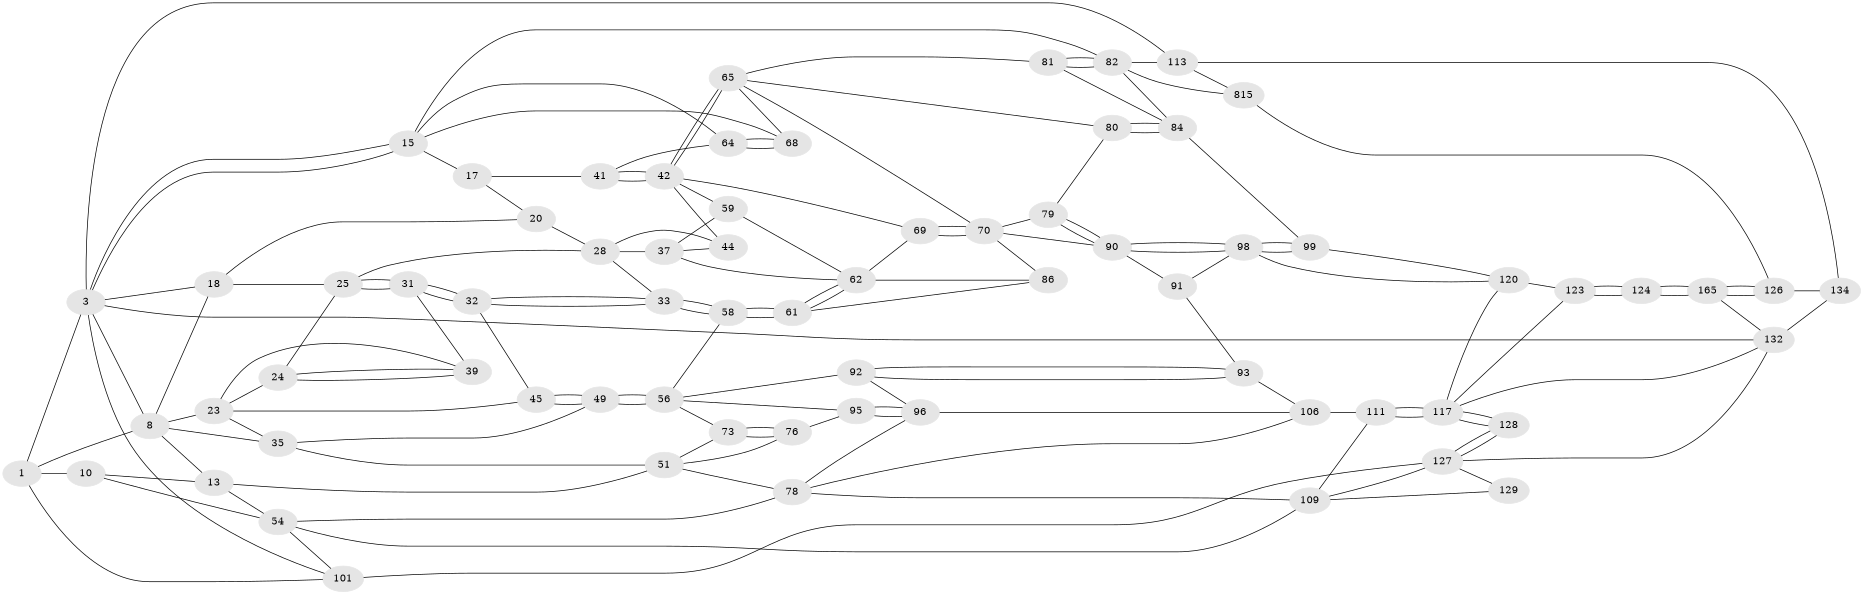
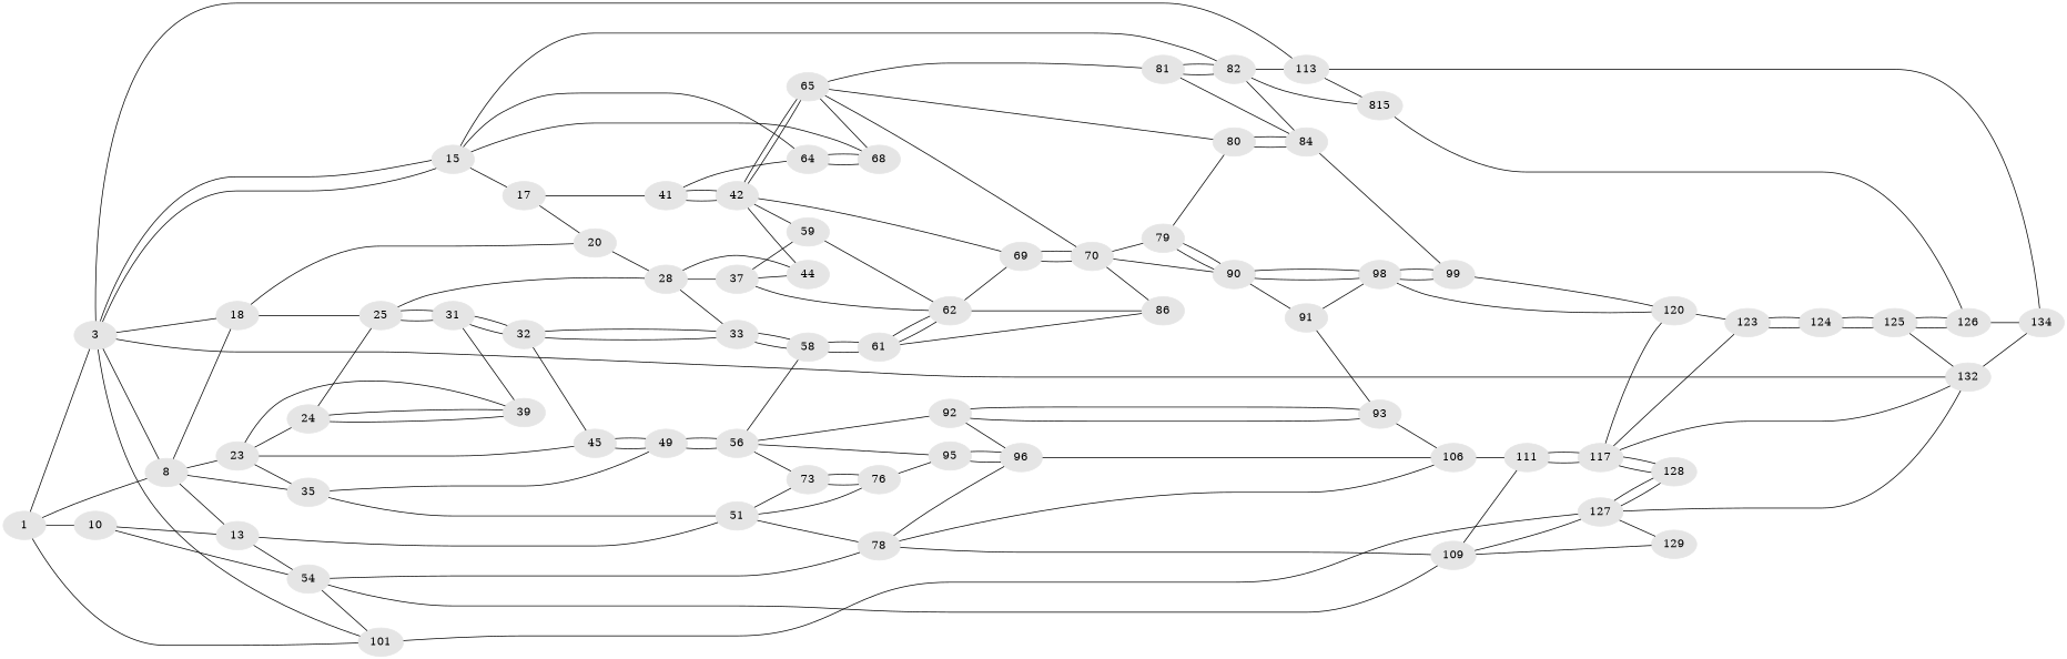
  graph {
    rankdir=LR
    node [color=gray90 style=filled]
    1 [super="+2+7"]
    3 [super="+114+4"]
    8 [super="+14+9"]
    10 [super="+12"]
    101
    15 [super="+16+72"]
    18 [super="+19"]
    113 [super="+116"]
    132 [super="+133"]
    13 [super="+50"]
    23 [super="+36"]
    35 [super="+48"]
    54 [super="+102+55"]
    127 [super="+130"]
    17 [super="+21"]
    64
    68
    82 [super="+105+83"]
    20
    25 [super="+26"]
    n21 [label=815]
    134
    51 [super="+75+52"]
    24
    39
    45
    49
    78 [super="+103"]
    109 [super="+110+121"]
    73
    76
    41
    84 [super="+100"]
    28 [super="+29+30"]
    42 [super="+43"]
    31
    33
    37 [super="+46"]
    44
    32
    58
    59
    62 [super="+85+63"]
    61
    56 [super="+74+57"]
    69
    86 [super="+89+87"]
    65 [super="+66"]
    70 [super="+71+88"]
    80
    81
    92
    95
    96 [super="+97"]
    106 [super="+107"]
    111
    129
    93
    79
    90
    91 [super="+94"]
    98 [super="+112"]
    99
    126
    120 [super="+122"]
    123 [super="+131"]
    128
    117 [super="+118"]
    124
-   125 [label=165]
+   125
    1 -- 3
    1 -- 8
    1 -- 10 [weight=3]
    1 -- 101
    3 -- 8
    3 -- 101
    3 -- 15
    3 -- 15
    3 -- 18
    3 -- 113
    3 -- 132
    8 -- 18
    8 -- 13
    8 -- 23
    8 -- 35
    10 -- 13
    10 -- 54
    101 -- 127
    15 -- 17
    15 -- 64
    15 -- 68
    15 -- 82
    18 -- 20
    18 -- 25
    113 -- n21
    113 -- 134
    132 -- 134
    13 -- 54
    13 -- 51
    23 -- 35
    23 -- 24
    23 -- 39
    23 -- 45
    35 -- 51
    35 -- 49
    54 -- 101
    54 -- 78 [weight=2]
    54 -- 109
    127 -- 132
    127 -- 129 [weight=2]
    127 -- 128 [weight=2]
    127 -- 128
    17 -- 20
    17 -- 41
    64 -- 68
    64 -- 68
    82 -- 113
    82 -- n21
    82 -- 84
    20 -- 28
    25 -- 28 [weight=2]
    25 -- 31
    25 -- 31
    n21 -- 126
    51 -- 78
    51 -- 73
    51 -- 76
    24 -- 25
    24 -- 39
    24 -- 39
    45 -- 49
    45 -- 49
    49 -- 56
    49 -- 56
    78 -- 109
    78 -- 96
    78 -- 106
    109 -- 127
    109 -- 111
    109 -- 129
    73 -- 76
    73 -- 76
    76 -- 95
    41 -- 64
    41 -- 42
    41 -- 42
    84 -- 99
    28 -- 33
    28 -- 37 [weight=2]
    28 -- 44
    42 -- 44
    42 -- 59
    42 -- 69
    42 -- 65
    42 -- 65
    31 -- 39
    31 -- 32
    31 -- 32
    33 -- 58
    33 -- 58
    37 -- 44
    37 -- 59
    37 -- 62
    32 -- 45
    32 -- 33
    32 -- 33
    58 -- 61
    58 -- 61
    59 -- 62
    62 -- 69
    62 -- 86
    61 -- 62
    61 -- 62
    61 -- 86
    56 -- 73
    56 -- 58
    56 -- 92
    56 -- 95
    69 -- 70
    69 -- 70
    65 -- 68
    65 -- 70
    65 -- 80
    65 -- 81
    70 -- 86
    70 -- 79
    70 -- 90
    80 -- 84
    80 -- 84
    81 -- 82
    81 -- 82
    81 -- 84
    92 -- 96
    92 -- 93
    92 -- 93
    95 -- 96
    95 -- 96
    96 -- 106
    106 -- 111
    111 -- 117
    111 -- 117
    93 -- 106
    79 -- 80
    79 -- 90
    79 -- 90
    90 -- 91 [weight=2]
    90 -- 98
    90 -- 98
    91 -- 93
    91 -- 98
    98 -- 99
    98 -- 99
    98 -- 120
    99 -- 120
    126 -- 134
    120 -- 123
    123 -- 124 [weight=2]
    123 -- 124
    117 -- 132
    117 -- 120
    117 -- 123
    117 -- 128
    117 -- 128
    124 -- 125
    124 -- 125
    125 -- 132
    125 -- 126
    125 -- 126
  }
